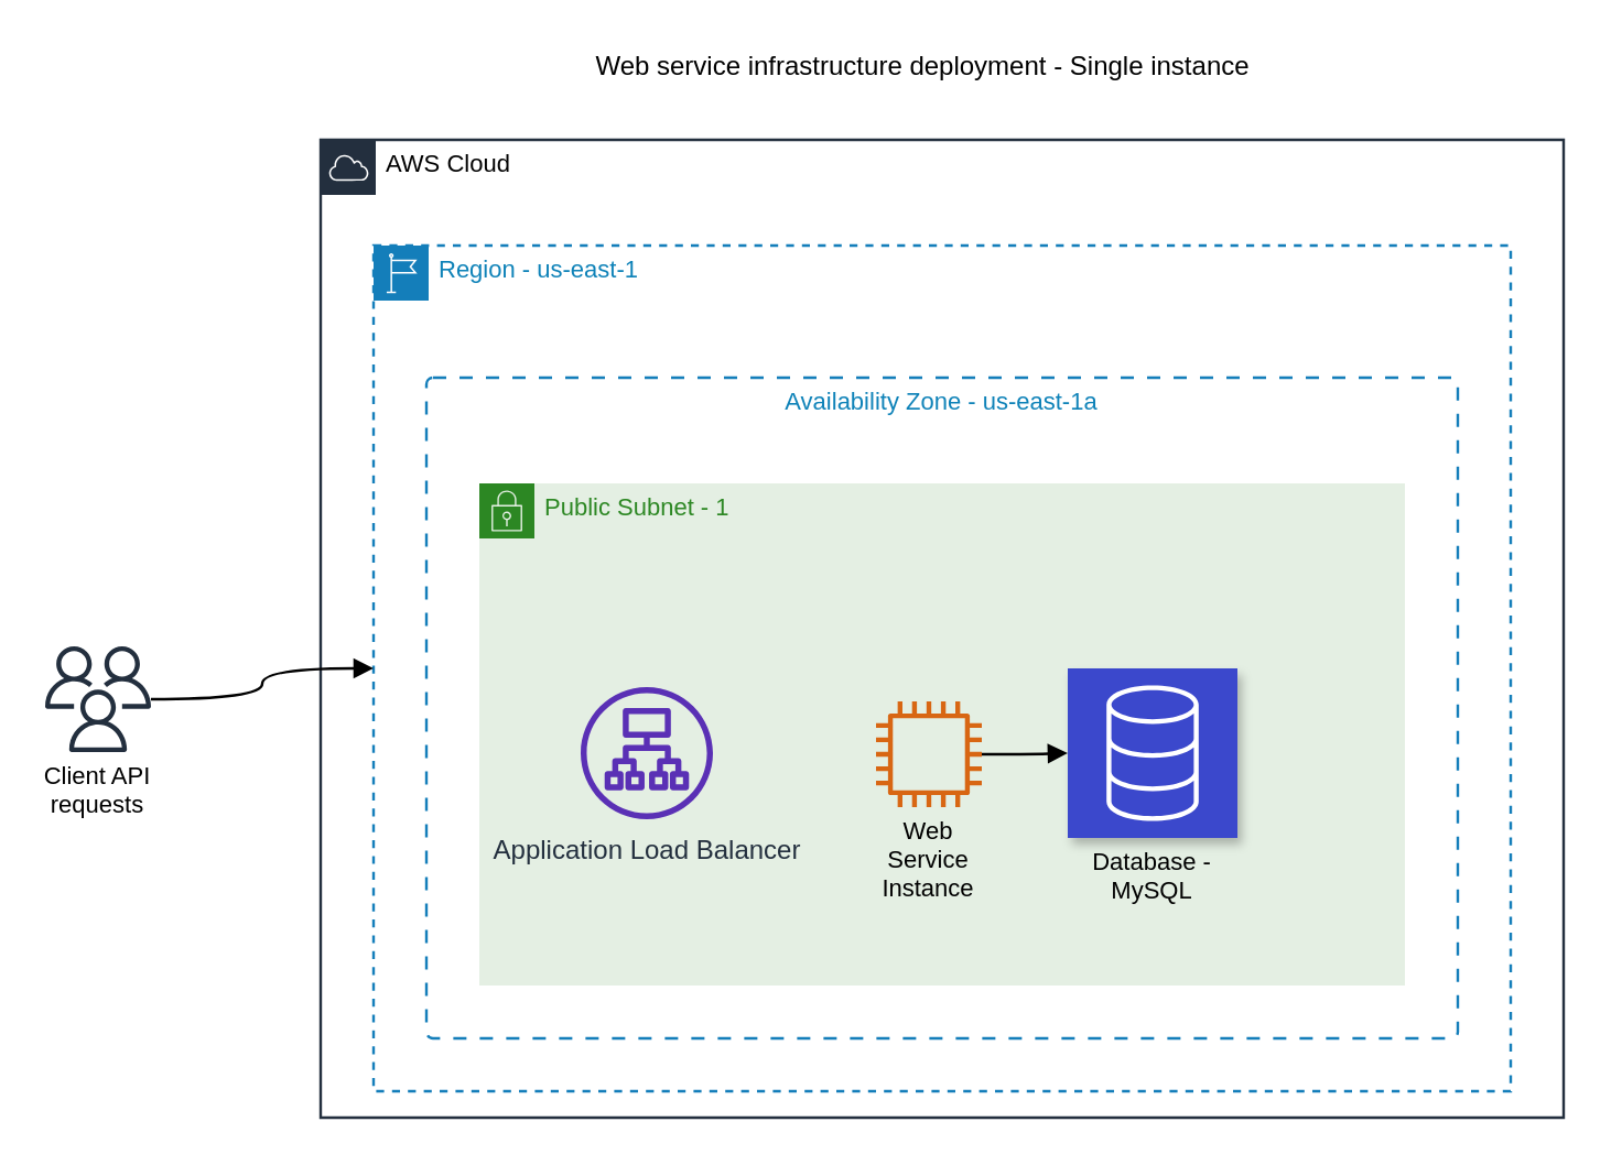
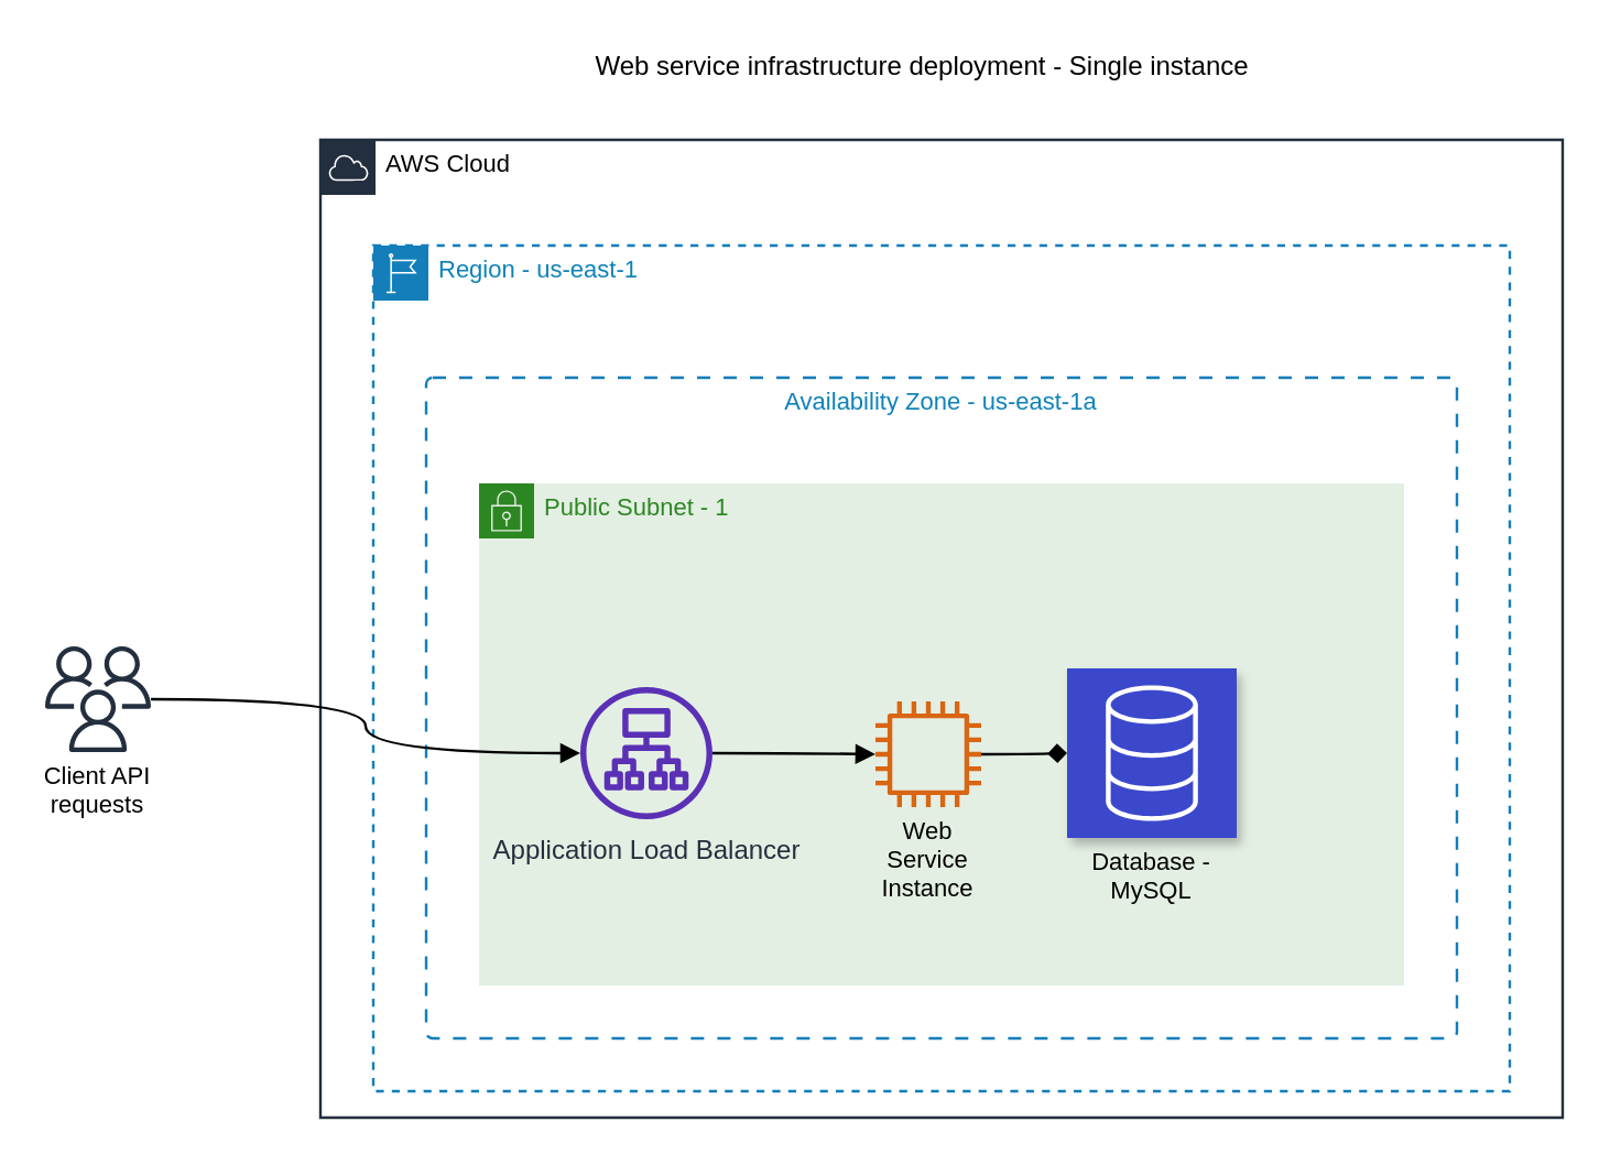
  <mxCell id="0" />
  <mxCell id="1" parent="0" />
  <mxCell id="2" value="&lt;span&gt; &lt;/span&gt;&lt;span&gt; &lt;/span&gt;&lt;span&gt; &lt;/span&gt;" style="text;html=1;align=center;verticalAlign=middle;resizable=0;points=[];;autosize=1;" vertex="1" parent="1"><mxGeometry x="364" y="65" width="20" height="10" as="geometry" /></mxCell>
  <mxCell id="3" value="AWS Cloud" style="html=1;whiteSpace=wrap;shape=mxgraph.aws4.group;grIcon=mxgraph.aws4.group_aws_cloud;verticalAlign=top;align=left;spacingLeft=30;fillOpacity=100;fontSize=11;spacing=0;strokeColor=#232f3e;strokeOpacity=100;rounded=1;absoluteArcSize=1;arcSize=6;fillColor=#ffffff;strokeWidth=1.2;" vertex="1" parent="1"><mxGeometry x="145" y="63" width="564" height="444" as="geometry" /></mxCell>
  <mxCell id="4" value="Region - us-east-1" style="html=1;whiteSpace=wrap;shape=mxgraph.aws4.group;grIcon=mxgraph.aws4.group_region;verticalAlign=top;align=left;spacingLeft=30;fillColor=none;fillOpacity=100;dashed=1;fontColor=#0E82B8;fontSize=11;spacing=0;strokeColor=#147eba;strokeOpacity=100;rounded=1;absoluteArcSize=1;arcSize=6;strokeWidth=1.2;" vertex="1" parent="1"><mxGeometry x="169" y="111" width="516" height="384" as="geometry" /></mxCell>
  <mxCell id="5" value="Availability Zone - us-east-1a" style="html=1;whiteSpace=wrap;verticalAlign=top;fillColor=none;fillOpacity=100;dashed=1;dashPattern=5 5;fontColor=#0E82B8;fontSize=11;spacing=0;strokeColor=#147eba;strokeOpacity=100;rounded=1;absoluteArcSize=1;arcSize=6;strokeWidth=1.2;" vertex="1" parent="1"><mxGeometry x="193" y="171" width="468" height="300" as="geometry" /></mxCell>
  <mxCell id="6" value="Public Subnet - 1" style="html=1;whiteSpace=wrap;shape=mxgraph.aws4.group;grIcon=mxgraph.aws4.group_security_group;grStroke=0;verticalAlign=top;align=left;spacingLeft=30;fillOpacity=100;fillColor=#E4EFE3;strokeColor=#2C8723;fontColor=#2C8723;fontSize=11;spacing=0;strokeOpacity=100;rounded=1;absoluteArcSize=1;arcSize=6;strokeWidth=0;" vertex="1" parent="1"><mxGeometry x="217" y="219" width="420" height="228" as="geometry" /></mxCell>
  <mxCell id="7" value="Web Service Instance" style="html=1;whiteSpace=wrap;shape=mxgraph.aws4.instance2;labelPosition=center;verticalLabelPosition=bottom;align=center;verticalAlign=top;strokeColor=none;fontSize=11;spacing=0;strokeOpacity=100;rounded=1;absoluteArcSize=1;arcSize=6;fillColor=#d86613;strokeWidth=1.2;" vertex="1" parent="1"><mxGeometry x="397" y="318" width="48" height="48" as="geometry" /></mxCell>
  <mxCell id="8" value="Database - MySQL" style="html=1;whiteSpace=wrap;shape=mxgraph.aws4.resourceIcon;resIcon=mxgraph.aws4.database;labelPosition=center;verticalLabelPosition=bottom;align=center;verticalAlign=top;fontSize=11;spacing=0;strokeColor=#ffffff;rounded=1;absoluteArcSize=1;arcSize=6;shadow=1;fillColor=#3b48cc;strokeWidth=1.2;" vertex="1" parent="1"><mxGeometry x="484" y="303" width="77" height="77" as="geometry" /></mxCell>
- <mxCell id="10" value="" style="html=1;jettySize=18;fontSize=11;strokeWidth=1.2;rounded=1;arcSize=10;edgeStyle=orthogonalEdgeStyle;curved=1;startArrow=none;endArrow=block;endFill=1;exitX=1;exitY=0.5;exitPerimeter=1;entryX=0;entryY=0.5;entryPerimeter=1;" edge="1" parent="1" source="7" target="8"><mxGeometry width="100" height="100" relative="1" as="geometry" /></mxCell>
+ <mxCell id="9" value="" style="html=1;jettySize=18;fontSize=11;strokeWidth=1.2;rounded=1;arcSize=10;edgeStyle=orthogonalEdgeStyle;curved=1;startArrow=none;endArrow=block;endFill=1;entryX=0;entryY=0.5;entryPerimeter=1;" edge="1" parent="1" source="13" target="7"><mxGeometry width="100" height="100" relative="1" as="geometry"><mxPoint x="313" y="342" as="sourcePoint" /></mxGeometry></mxCell>
+ <mxCell id="10" value="" style="html=1;jettySize=18;fontSize=11;strokeWidth=1.2;rounded=1;arcSize=10;edgeStyle=orthogonalEdgeStyle;curved=1;startArrow=none;endArrow=diamond;endFill=1;exitX=1;exitY=0.5;exitPerimeter=1;entryX=0;entryY=0.5;entryPerimeter=1;" edge="1" parent="1" source="7" target="8"><mxGeometry width="100" height="100" relative="1" as="geometry" /></mxCell>
  <mxCell id="11" value="Client API requests" style="html=1;whiteSpace=wrap;shape=mxgraph.aws4.users;labelPosition=center;verticalLabelPosition=bottom;align=center;verticalAlign=top;strokeColor=none;fontSize=11;spacing=0;strokeOpacity=100;rounded=1;absoluteArcSize=1;arcSize=6;fillColor=#232f3e;strokeWidth=1.2;" vertex="1" parent="1"><mxGeometry x="20" y="293" width="48" height="48" as="geometry" /></mxCell>
- <mxCell id="12" value="" style="html=1;jettySize=18;fontSize=11;strokeWidth=1.2;rounded=1;arcSize=10;edgeStyle=orthogonalEdgeStyle;curved=1;startArrow=none;endArrow=block;endFill=1;exitX=1;exitY=0.5;exitPerimeter=1;" edge="1" parent="1" source="11" target="4"><mxGeometry width="100" height="100" relative="1" as="geometry"><mxPoint x="265" y="342" as="targetPoint" /></mxGeometry></mxCell>
+ <mxCell id="12" value="" style="html=1;jettySize=18;fontSize=11;strokeWidth=1.2;rounded=1;arcSize=10;edgeStyle=orthogonalEdgeStyle;curved=1;startArrow=none;endArrow=block;endFill=1;exitX=1;exitY=0.5;exitPerimeter=1;" edge="1" parent="1" source="11" target="13"><mxGeometry width="100" height="100" relative="1" as="geometry"><mxPoint x="265" y="342" as="targetPoint" /></mxGeometry></mxCell>
  <mxCell id="13" value="Application Load Balancer" style="outlineConnect=0;fontColor=#232F3E;gradientColor=none;fillColor=#5A30B5;strokeColor=none;dashed=0;verticalLabelPosition=bottom;verticalAlign=top;align=center;html=1;fontSize=12;fontStyle=0;aspect=fixed;pointerEvents=1;shape=mxgraph.aws4.application_load_balancer;" vertex="1" parent="1"><mxGeometry x="263" y="311.5" width="60" height="60" as="geometry" /></mxCell>
  <mxCell id="14" value="Web service infrastructure deployment - Single instance" style="text;html=1;align=center;verticalAlign=middle;resizable=0;points=[];;autosize=1;" vertex="1" parent="1"><mxGeometry x="263" y="20" width="310" height="20" as="geometry" /></mxCell>
